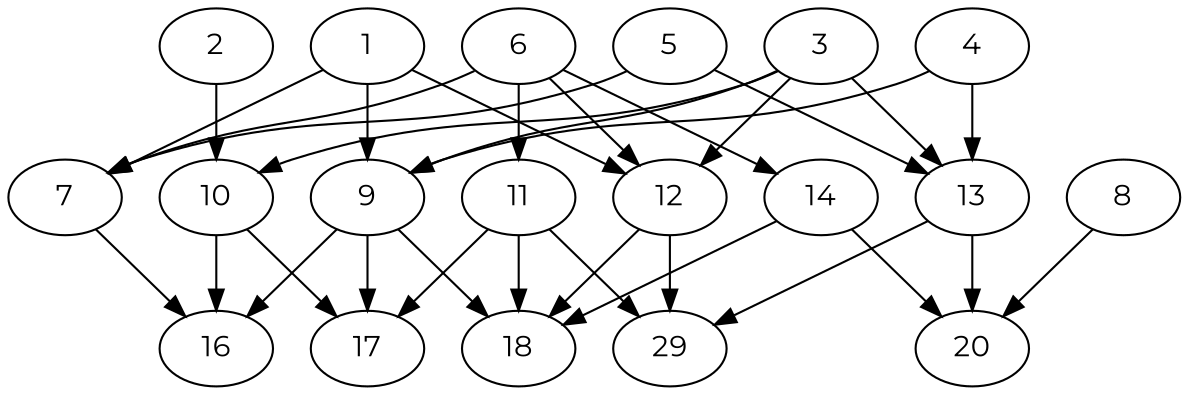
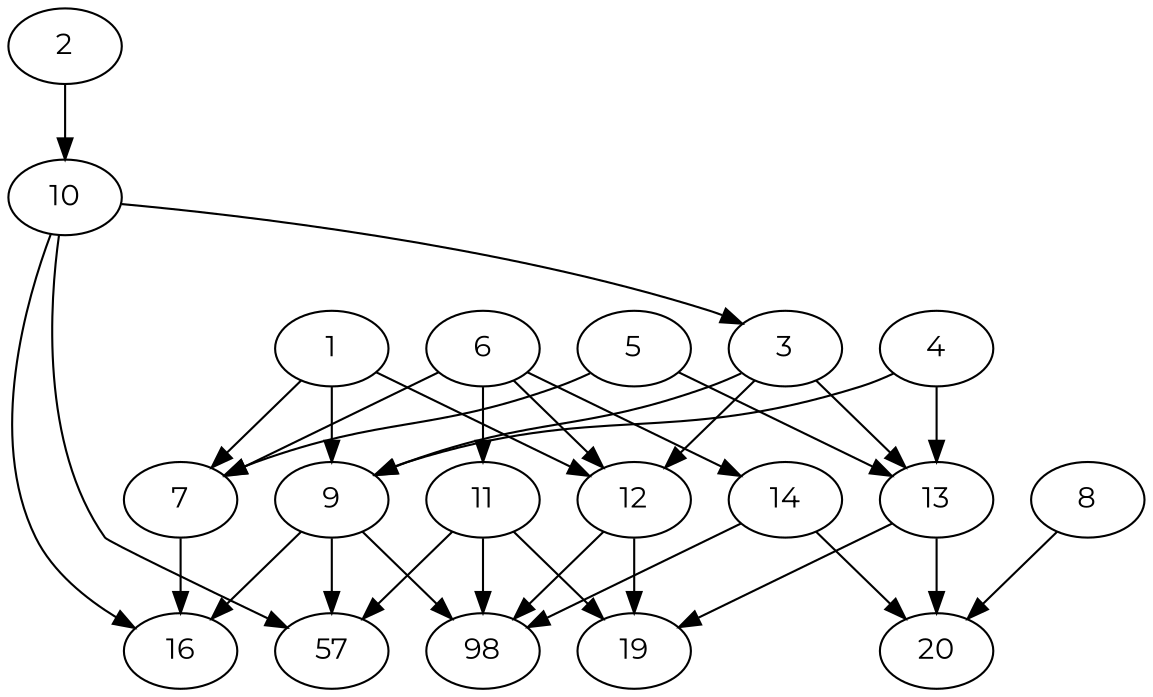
  digraph {
    fontname=Montserrat
    node [alpha=0.16 fontname=Montserrat]
    edge [fontname=Montserrat]
    1 [alpha=0.15 expect_size=47557632]
    9 [alpha=0.12 expect_size=41152512]
    12 [alpha=0.11 expect_size=32869376]
    7 [alpha=0.08 expect_size=22720512]
    16 [alpha=0.05 expect_size=39783424]
-   17 [alpha=0.20 expect_size=47063040]
-   18 [expect_size=18969600]
-   19 [alpha=0.18 expect_size=26175488 label=29]
+   17 [alpha=0.20 expect_size=47063040 label=57]
+   18 [expect_size=18969600 label=98]
+   19 [alpha=0.18 expect_size=26175488]
    20 [alpha=0.13 expect_size=6712320]
    2 [expect_size=5312512]
    10 [alpha=0.09 expect_size=10930176]
    3 [alpha=0.17 expect_size=25728000]
    13 [alpha=0.01 expect_size=22816768]
    4 [alpha=0.17 expect_size=42096640]
    5 [alpha=0.13 expect_size=22033408]
    8 [alpha=0.03 expect_size=17328128]
    6 [alpha=0.03 expect_size=14262272]
    11 [alpha=0.01 expect_size=44288000]
    14 [alpha=0.19 expect_size=16354304]
    1 -> 9
    1 -> 12
    1 -> 7
    9 -> 16
    9 -> 17
    9 -> 18
    12 -> 18
    12 -> 19
    7 -> 16
    2 -> 10
    10 -> 16
    10 -> 17
    3 -> 9
    3 -> 12
-   3 -> 10
+   10 -> 3
    3 -> 13
    13 -> 19
    13 -> 20
    4 -> 9
    4 -> 13
    5 -> 7
    5 -> 13
    8 -> 20
    6 -> 12
    6 -> 7
    6 -> 11
    6 -> 14
    11 -> 17
    11 -> 18
    11 -> 19
    14 -> 18
    14 -> 20
  }
